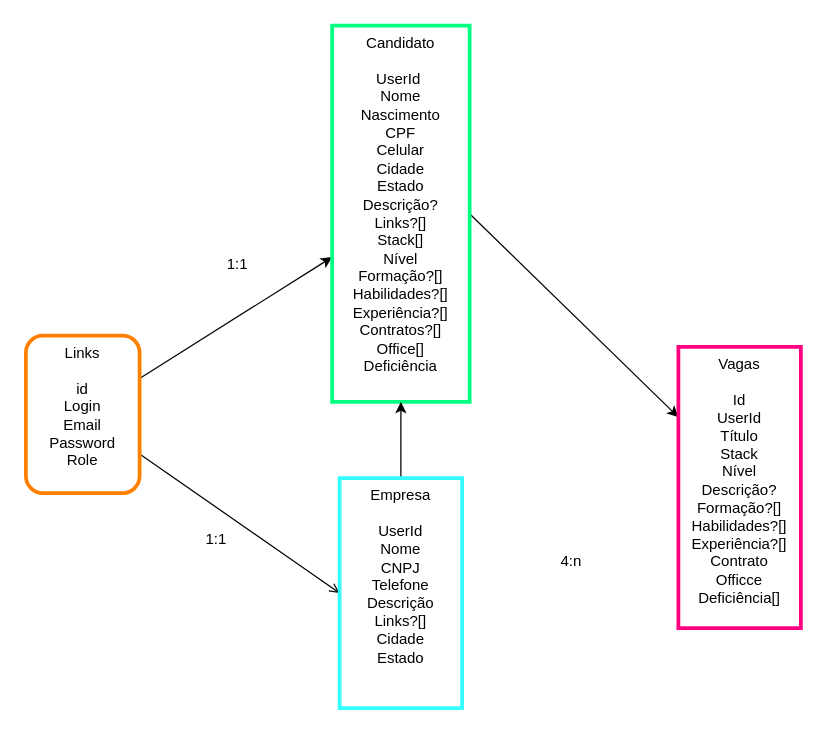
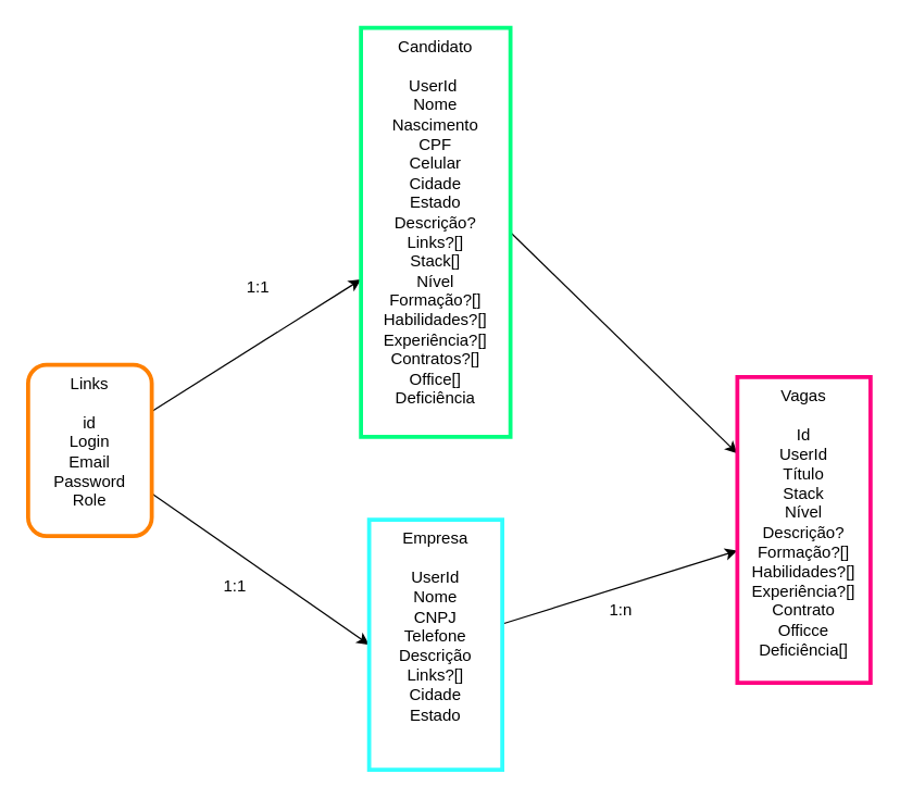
  <mxCell id="0" />
  <mxCell id="1" parent="0" />
  <mxCell id="2" value="" style="edgeStyle=none;html=1;" parent="1" source="4" target="6" edge="1"><mxGeometry relative="1" as="geometry"><Array as="points" /></mxGeometry></mxCell>
- <mxCell id="3" value="" style="edgeStyle=none;html=1;entryX=0;entryY=0.5;entryDx=0;entryDy=0;endArrow=open;" parent="1" source="4" target="9" edge="1"><mxGeometry relative="1" as="geometry"><mxPoint x="80.668" y="453" as="targetPoint" /></mxGeometry></mxCell>
+ <mxCell id="3" value="" style="edgeStyle=none;html=1;entryX=0;entryY=0.5;entryDx=0;entryDy=0;" parent="1" source="4" target="9" edge="1"><mxGeometry relative="1" as="geometry"><mxPoint x="80.668" y="453" as="targetPoint" /></mxGeometry></mxCell>
  <mxCell id="4" value="Links&lt;br&gt;&lt;br&gt;id&lt;br&gt;Login&lt;br&gt;Email&lt;br&gt;Password&lt;br&gt;Role" style="rounded=1;whiteSpace=wrap;html=1;verticalAlign=top;strokeWidth=3;strokeColor=#FF8000;" parent="1" vertex="1"><mxGeometry x="20" y="268" width="91" height="126" as="geometry" /></mxCell>
  <mxCell id="5" style="edgeStyle=none;html=1;exitX=1;exitY=0.5;exitDx=0;exitDy=0;entryX=0;entryY=0.25;entryDx=0;entryDy=0;" edge="1" parent="1" source="6" target="11"><mxGeometry relative="1" as="geometry" /></mxCell>
  <mxCell id="6" value="Candidato&lt;br&gt;&lt;br&gt;UserId&amp;nbsp;&lt;br&gt;Nome&lt;br&gt;Nascimento&lt;br&gt;CPF&lt;br&gt;Celular&lt;br&gt;Cidade&lt;br&gt;Estado&lt;br&gt;Descrição?&lt;br&gt;Links?[]&lt;br&gt;Stack[]&lt;br&gt;Nível&lt;br&gt;Formação?[]&lt;br&gt;Habilidades?[]&lt;br&gt;Experiência?[]&lt;br&gt;Contratos?[]&lt;br&gt;Office[]&lt;br&gt;Deficiência" style="whiteSpace=wrap;html=1;strokeColor=#00FF80;strokeWidth=3;verticalAlign=top;" parent="1" vertex="1"><mxGeometry x="265" y="20" width="110" height="301" as="geometry" /></mxCell>
  <mxCell id="7" value="1:1" style="text;html=1;align=center;verticalAlign=middle;resizable=0;points=[];autosize=1;strokeColor=none;fillColor=none;" parent="1" vertex="1"><mxGeometry x="175" y="202" width="27" height="18" as="geometry" /></mxCell>
- <mxCell id="8" value="" style="edgeStyle=none;html=1;" edge="1" parent="1" source="9" target="6"><mxGeometry relative="1" as="geometry" /></mxCell>
+ <mxCell id="8" value="" style="edgeStyle=none;html=1;" edge="1" parent="1" source="9" target="11"><mxGeometry relative="1" as="geometry" /></mxCell>
  <mxCell id="9" value="Empresa&lt;br&gt;&lt;br&gt;UserId&lt;br&gt;Nome&lt;br&gt;CNPJ&lt;br&gt;Telefone&lt;br&gt;Descrição&lt;br&gt;Links?[]&lt;br&gt;Cidade&lt;br&gt;Estado" style="whiteSpace=wrap;html=1;strokeColor=#33FFFF;strokeWidth=3;verticalAlign=top;" parent="1" vertex="1"><mxGeometry x="271" y="382" width="98" height="184" as="geometry" /></mxCell>
  <mxCell id="10" value="1:1" style="text;html=1;align=center;verticalAlign=middle;resizable=0;points=[];autosize=1;strokeColor=none;fillColor=none;" parent="1" vertex="1"><mxGeometry x="158" y="422" width="27" height="18" as="geometry" /></mxCell>
  <mxCell id="11" value="Vagas&lt;br&gt;&lt;br&gt;Id&lt;br&gt;UserId&lt;br&gt;Título&lt;br&gt;Stack&lt;br&gt;Nível&lt;br&gt;Descrição?&lt;br&gt;Formação?[]&lt;br&gt;Habilidades?[]&lt;br&gt;Experiência?[]&lt;br&gt;Contrato&lt;br&gt;Officce&lt;br&gt;Deficiência[]" style="whiteSpace=wrap;html=1;strokeColor=#FF0080;strokeWidth=3;verticalAlign=top;" vertex="1" parent="1"><mxGeometry x="542" y="277" width="98" height="225" as="geometry" /></mxCell>
- <mxCell id="12" value="4:n" style="text;html=1;align=center;verticalAlign=middle;resizable=0;points=[];autosize=1;strokeColor=none;fillColor=none;" vertex="1" parent="1"><mxGeometry x="442" y="440" width="27" height="18" as="geometry" /></mxCell>
+ <mxCell id="12" value="1:n" style="text;html=1;align=center;verticalAlign=middle;resizable=0;points=[];autosize=1;strokeColor=none;fillColor=none;" vertex="1" parent="1"><mxGeometry x="442" y="440" width="27" height="18" as="geometry" /></mxCell>
